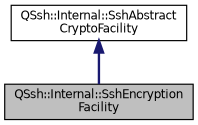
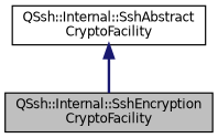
  digraph {
    node [color=black fontname=Helvetica fontsize=10 shape=record style=filled]
-   n1 [fillcolor=grey75 fontcolor=black height=0.2 label="QSsh::Internal::SshEncryption\lFacility" width=0.4]
+   n1 [fillcolor=grey75 fontcolor=black height=0.2 label="QSsh::Internal::SshEncryption\lCryptoFacility" width=0.4]
    n2 [fillcolor=white height=0.2 label="QSsh::Internal::SshAbstract\lCryptoFacility" width=0.4]
    n2 -> n1 [color=midnightblue dir=back fontname=Helvetica fontsize=10 labelfontname=Helvetica labelfontsize=10 style=bold]
  }
